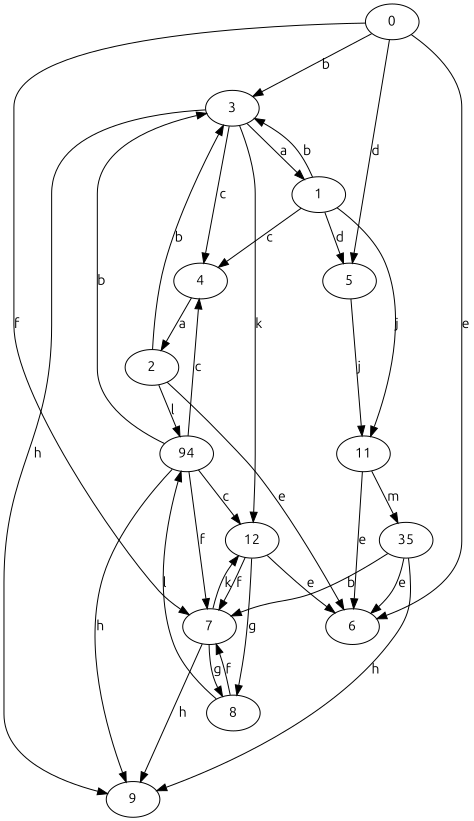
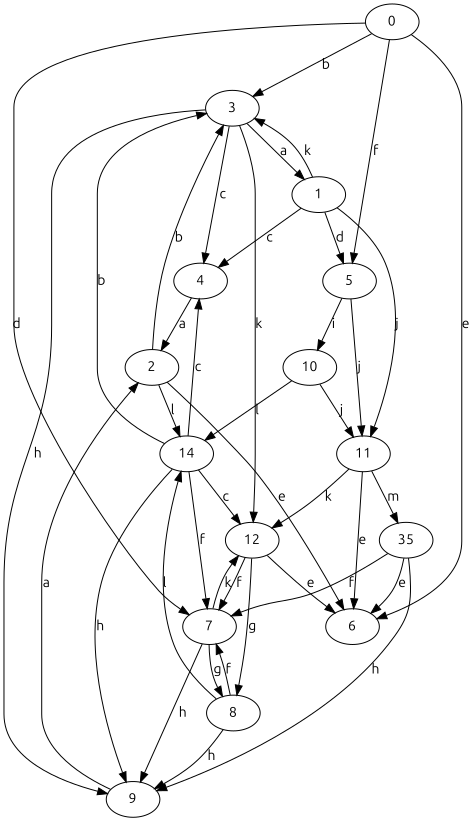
  strict digraph {
    fontname=Ubuntu
    node [fontname=Ubuntu]
    edge [fontname=Ubuntu]
    0
    3
    5
    6
    7
    4
    1
    9
    12
    2
    11
+   10
    8
    n14 [label=35]
-   14 [label=94]
+   14
    0 -> 3 [label=b]
-   0 -> 5 [label=d]
+   0 -> 5 [label=f]
    0 -> 6 [label=e]
-   0 -> 7 [label=f]
+   0 -> 7 [label=d]
    3 -> 4 [label=c]
    3 -> 1 [label=a]
    3 -> 9 [label=h]
    3 -> 12 [label=k]
    5 -> 11 [label=j]
+   5 -> 10 [label=i]
    7 -> 9 [label=h]
    7 -> 12 [label=k]
    7 -> 8 [label=g]
    4 -> 2 [label=a]
-   1 -> 3 [label=b]
+   1 -> 3 [label=k]
    1 -> 5 [label=d]
    1 -> 4 [label=c]
    1 -> 11 [label=j]
+   9 -> 2 [label=a]
    12 -> 6 [label=e]
    12 -> 7 [label=f]
    12 -> 8 [label=g]
    2 -> 3 [label=b]
    2 -> 6 [label=e]
    2 -> 14 [label=l]
    11 -> 6 [label=e]
+   11 -> 12 [label=k]
    11 -> n14 [label=m]
+   10 -> 11 [label=j]
+   10 -> 14 [label=l]
    8 -> 7 [label=f]
+   8 -> 9 [label=h]
    8 -> 14 [label=l]
    n14 -> 6 [label=e]
-   n14 -> 7 [label=b]
+   n14 -> 7 [label=f]
    n14 -> 9 [label=h]
    14 -> 3 [label=b]
    14 -> 7 [label=f]
    14 -> 4 [label=c]
    14 -> 9 [label=h]
    14 -> 12 [label=c]
  }
